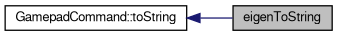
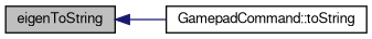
  digraph {
    rankdir=LR
    node [color=black fontname=FreeSans fontsize=10 shape=record style=filled]
    n1 [fillcolor=grey75 fontcolor=black height=0.2 label=eigenToString width=0.4]
    n2 [fillcolor=white height=0.2 label="GamepadCommand::toString" width=0.4]
-   n2 -> n1 [color=midnightblue dir=back fontname=FreeSans fontsize=10 labelfontname=FreeSans labelfontsize=10 style=solid]
+   n1 -> n2 [color=midnightblue dir=back fontname=FreeSans fontsize=10 labelfontname=FreeSans labelfontsize=10 style=solid]
  }
